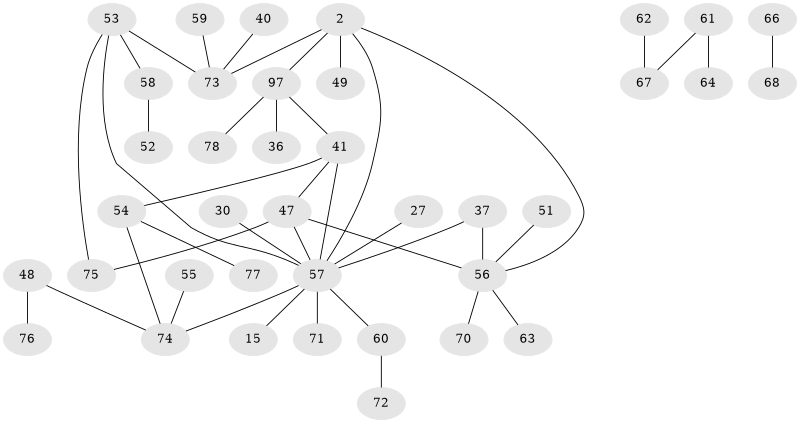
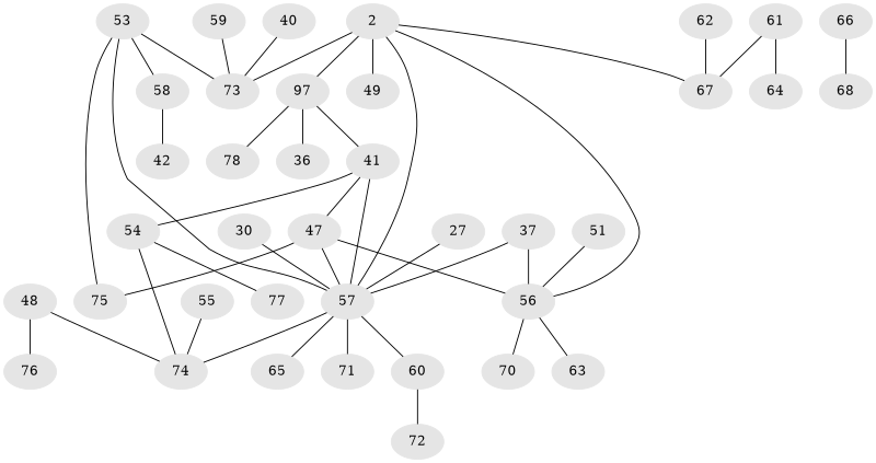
  graph {
    fontname="DejaVu Serif"
    node [color=gray90 fontname="DejaVu Serif" style=filled]
    edge [fontname="DejaVu Serif"]
    n1 [label=97]
    2
    49 [super="+19+35+45+46"]
    56 [super="+16+33+38+31"]
    57 [super="+6+4+14"]
    67 [super="+52"]
    73 [super="+1"]
    36
    41 [super="+25"]
    78 [super="+34"]
    63
    70
    74 [super="+5"]
    60
-   65 [label=15]
+   65
    71
    47 [super="+8"]
    54
    27 [super="+12"]
    30
    37
    40 [super="+28+39"]
    75 [super="+10"]
    77
    48 [super="+29"]
    76
    51
    53 [super="+9+23+43+44"]
    58
-   42 [label=52]
+   42
    55 [super="+50"]
    72
    59
    61
    64
    62
    66 [super="+32"]
    68
    n1 -- 36
    n1 -- 41 [weight=2]
    n1 -- 78
    2 -- n1
    2 -- 49
    2 -- 56
    2 -- 57
+   2 -- 67
    2 -- 73 [weight=2]
    56 -- 63
    56 -- 70
    57 -- 74 [weight=2]
    57 -- 60
    57 -- 65
    57 -- 71
    41 -- 57
    41 -- 47
    41 -- 54
    60 -- 72
    47 -- 56 [weight=2]
    47 -- 57
    47 -- 75 [weight=2]
    54 -- 74
    54 -- 77
    27 -- 57
    30 -- 57
    37 -- 56
    37 -- 57
    40 -- 73
    48 -- 74 [weight=2]
    48 -- 76
    51 -- 56
    53 -- 57
    53 -- 73
    53 -- 75
    53 -- 58
    58 -- 42
    55 -- 74
    59 -- 73
    61 -- 67
    61 -- 64
    62 -- 67
    66 -- 68
  }
